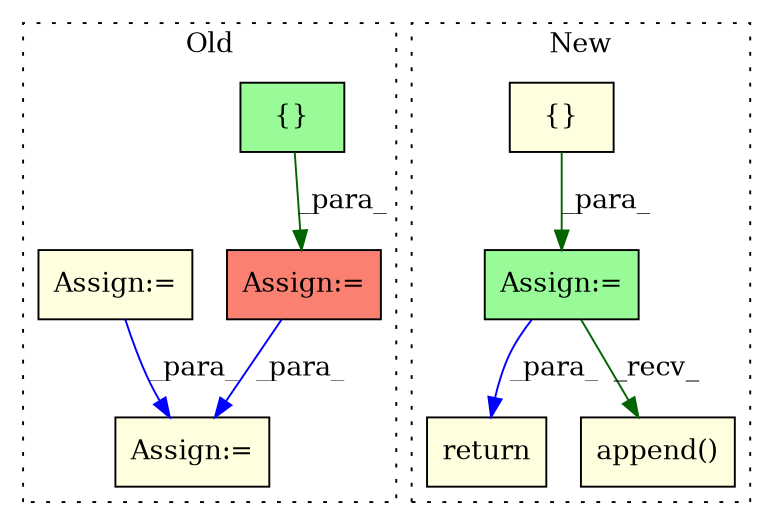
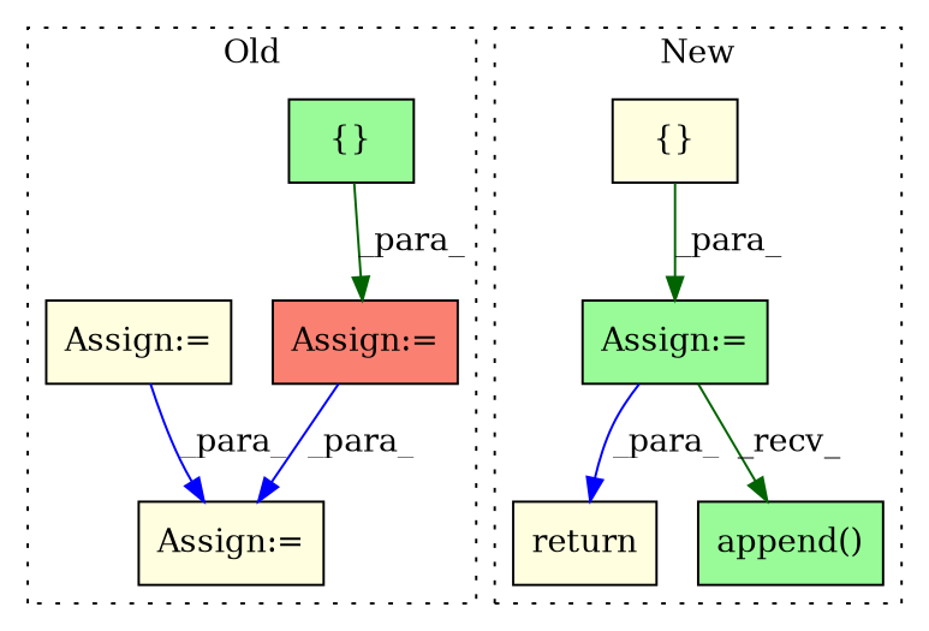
  digraph {
    node [a=68 l=3 shape=box style=filled fillcolor=lightyellow]
    edge [color=darkgreen]
    n1 [a=59 l="2,1" label="{}" s="9129,9129" fillcolor=palegreen]
    n2 [l=14 label="Assign:=" s=9893]
    n3 [label="Assign:=" s=9126 fillcolor=salmon]
    n4 [label="Assign:=" s=9149]
    n5 [a=59 l="2,1" label="{}" s="11083,11083"]
    n6 [label="Assign:=" s=11080 fillcolor=palegreen]
    n7 [a=93 l=7 label=return s=11713]
-   n8 [a=75 l="15,1" label="append()" s="11381,11397"]
+   n8 [a=75 l="15,1" label="append()" s="11381,11397" fillcolor=palegreen]
    subgraph cluster_1 {
      label=Old
      style=dotted
      n1
      n2
      n3
      n4
    }
    subgraph cluster_2 {
      label=New
      style=dotted
      n5
      n6
      n7
      n8
    }
    n1 -> n3 [label=_para_]
    n3 -> n2 [label=_para_ color=blue]
    n4 -> n2 [label=_para_ color=blue]
    n5 -> n6 [label=_para_]
    n6 -> n7 [label=_para_ color=blue]
    n6 -> n8 [label=_recv_]
  }
